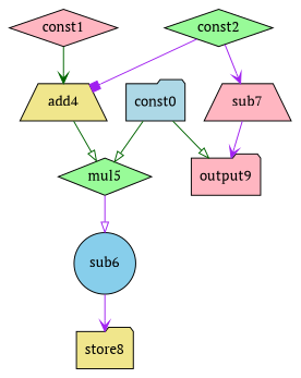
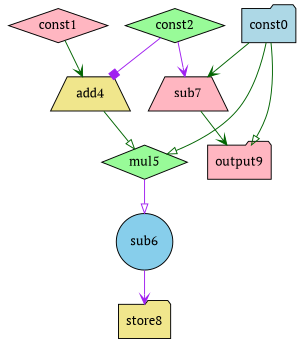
  digraph {
    fontname="PT Serif"
    node [fillcolor=lightpink fontname="PT Serif" opcode=const shape=folder style=filled]
    edge [arrowhead=vee color=darkgreen fontname="PT Serif" operand=0]
    const0 [fillcolor=lightblue]
    mul5 [fillcolor=palegreen opcode=mul shape=diamond]
    sub7 [opcode=sub shape=trapezium]
    output9 [opcode=output]
    sub6 [fillcolor=skyblue opcode=sub shape=circle]
    store8 [fillcolor=khaki opcode=store]
    const1 [shape=diamond]
    add4 [fillcolor=khaki opcode=add shape=trapezium]
    const2 [fillcolor=palegreen shape=diamond]
    const0 -> mul5 [arrowhead=onormal]
+   const0 -> sub7
    const0 -> output9 [arrowhead=onormal]
    mul5 -> sub6 [arrowhead=onormal color=purple operand=1]
-   sub7 -> output9 [color=purple]
+   sub7 -> output9
    sub6 -> store8 [color=purple operand=1]
    const1 -> add4
    add4 -> mul5 [arrowhead=onormal operand=1]
    const2 -> sub7 [color=purple operand=1]
    const2 -> add4 [arrowhead=box color=purple operand=1]
  }
